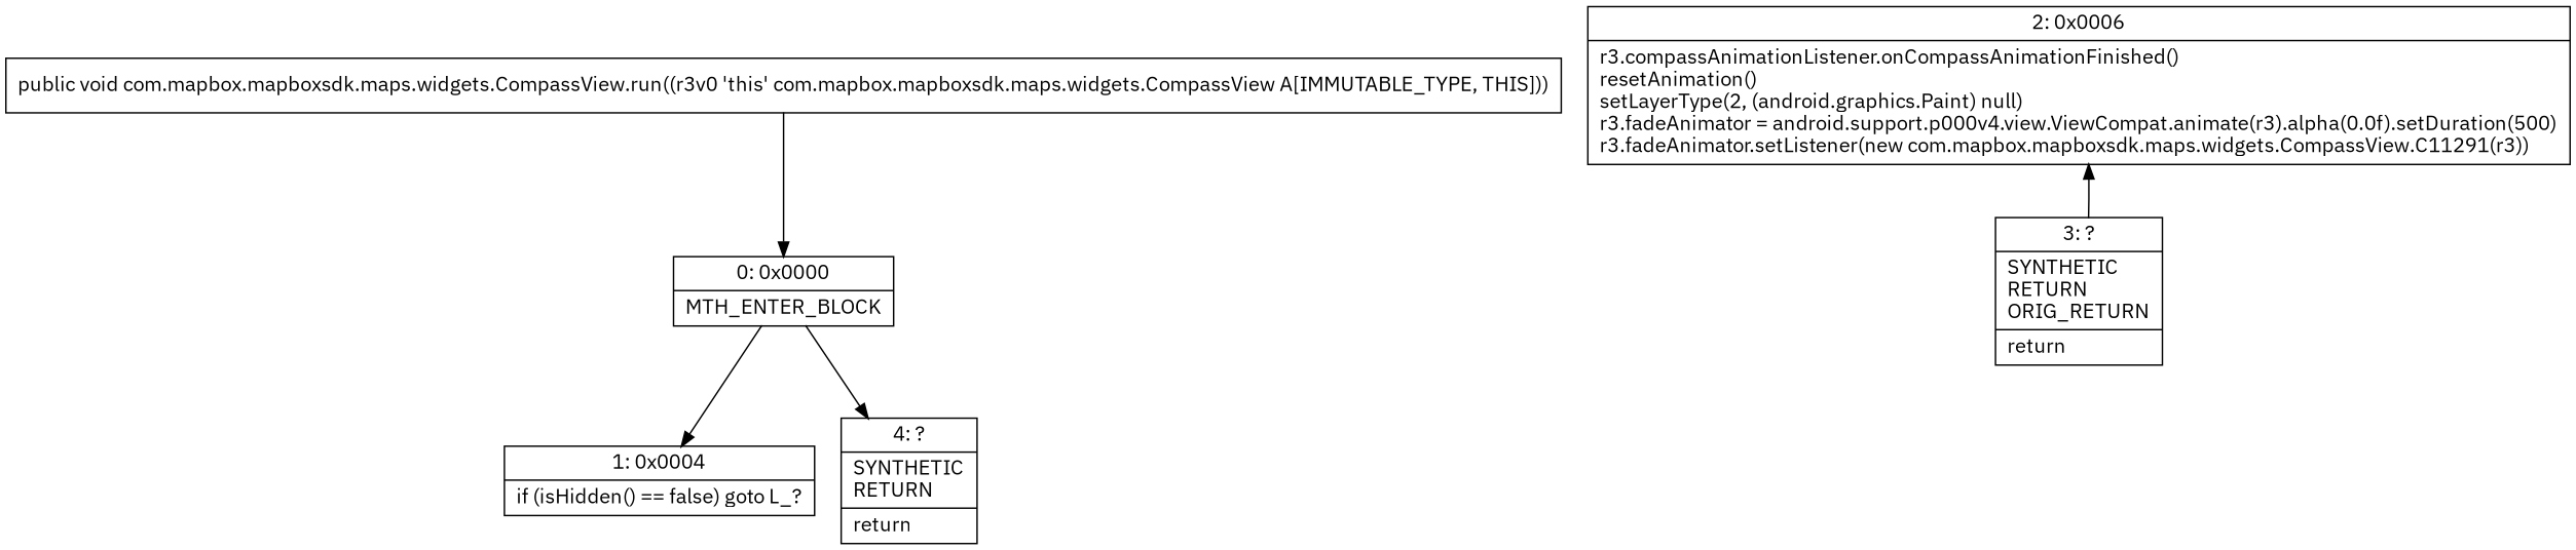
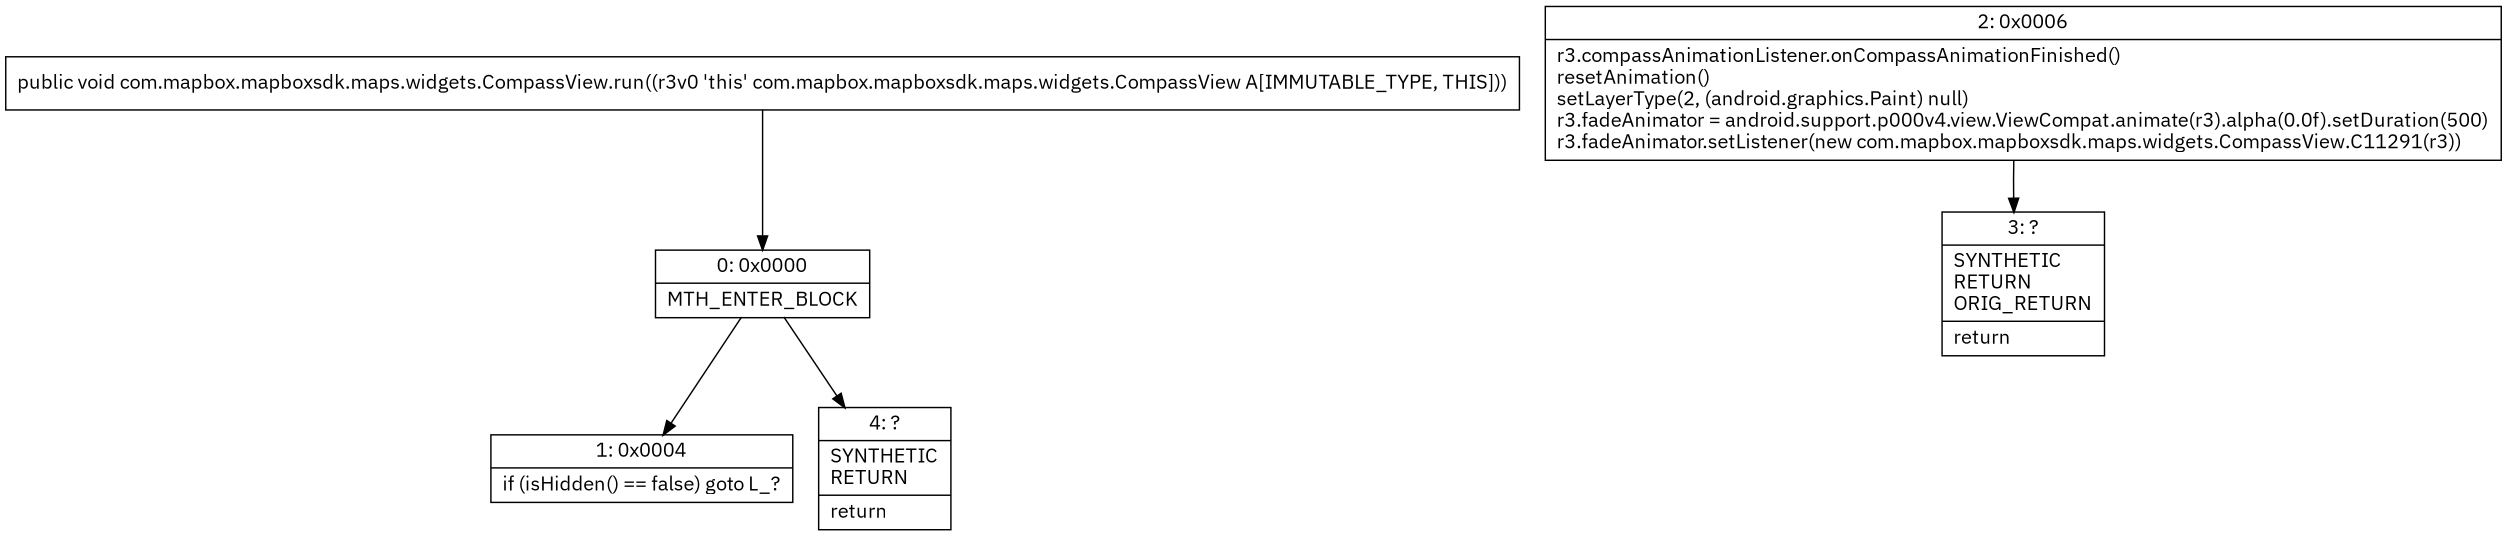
  digraph {
    fontname="IBM Plex Sans"
    node [fontname="IBM Plex Sans" shape=record]
    edge [fontname="IBM Plex Sans"]
    n1 [label="{0\:\ 0x0000|MTH_ENTER_BLOCK\l}"]
    n2 [label="{1\:\ 0x0004|if (isHidden() == false) goto L_?\l}"]
    n3 [label="{4\:\ ?|SYNTHETIC\lRETURN\l|return\l}"]
    n4 [label="{2\:\ 0x0006|r3.compassAnimationListener.onCompassAnimationFinished()\lresetAnimation()\lsetLayerType(2, (android.graphics.Paint) null)\lr3.fadeAnimator = android.support.p000v4.view.ViewCompat.animate(r3).alpha(0.0f).setDuration(500)\lr3.fadeAnimator.setListener(new com.mapbox.mapboxsdk.maps.widgets.CompassView.C11291(r3))\l}"]
    n5 [label="{3\:\ ?|SYNTHETIC\lRETURN\lORIG_RETURN\l|return\l}"]
    n6 [label="{public void com.mapbox.mapboxsdk.maps.widgets.CompassView.run((r3v0 'this' com.mapbox.mapboxsdk.maps.widgets.CompassView A[IMMUTABLE_TYPE, THIS])) }"]
    n1 -> n2
    n1 -> n3
-   n5 -> n4
+   n4 -> n5
    n6 -> n1
  }
